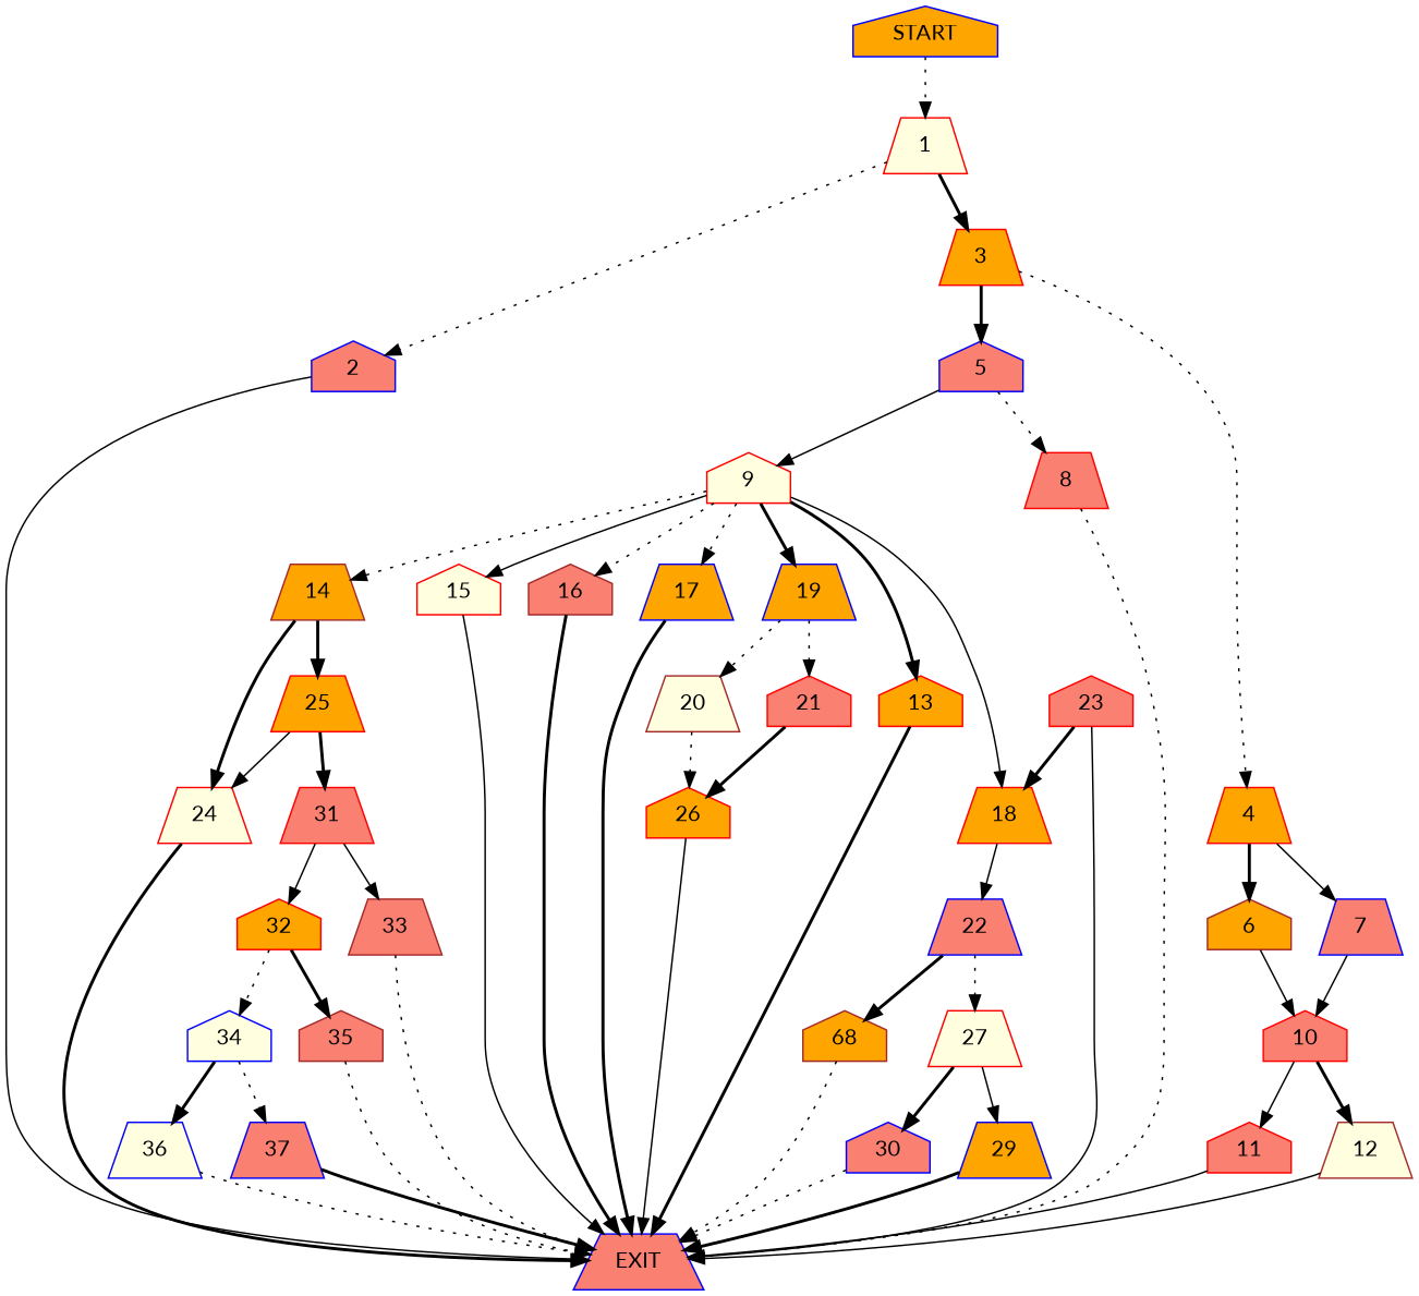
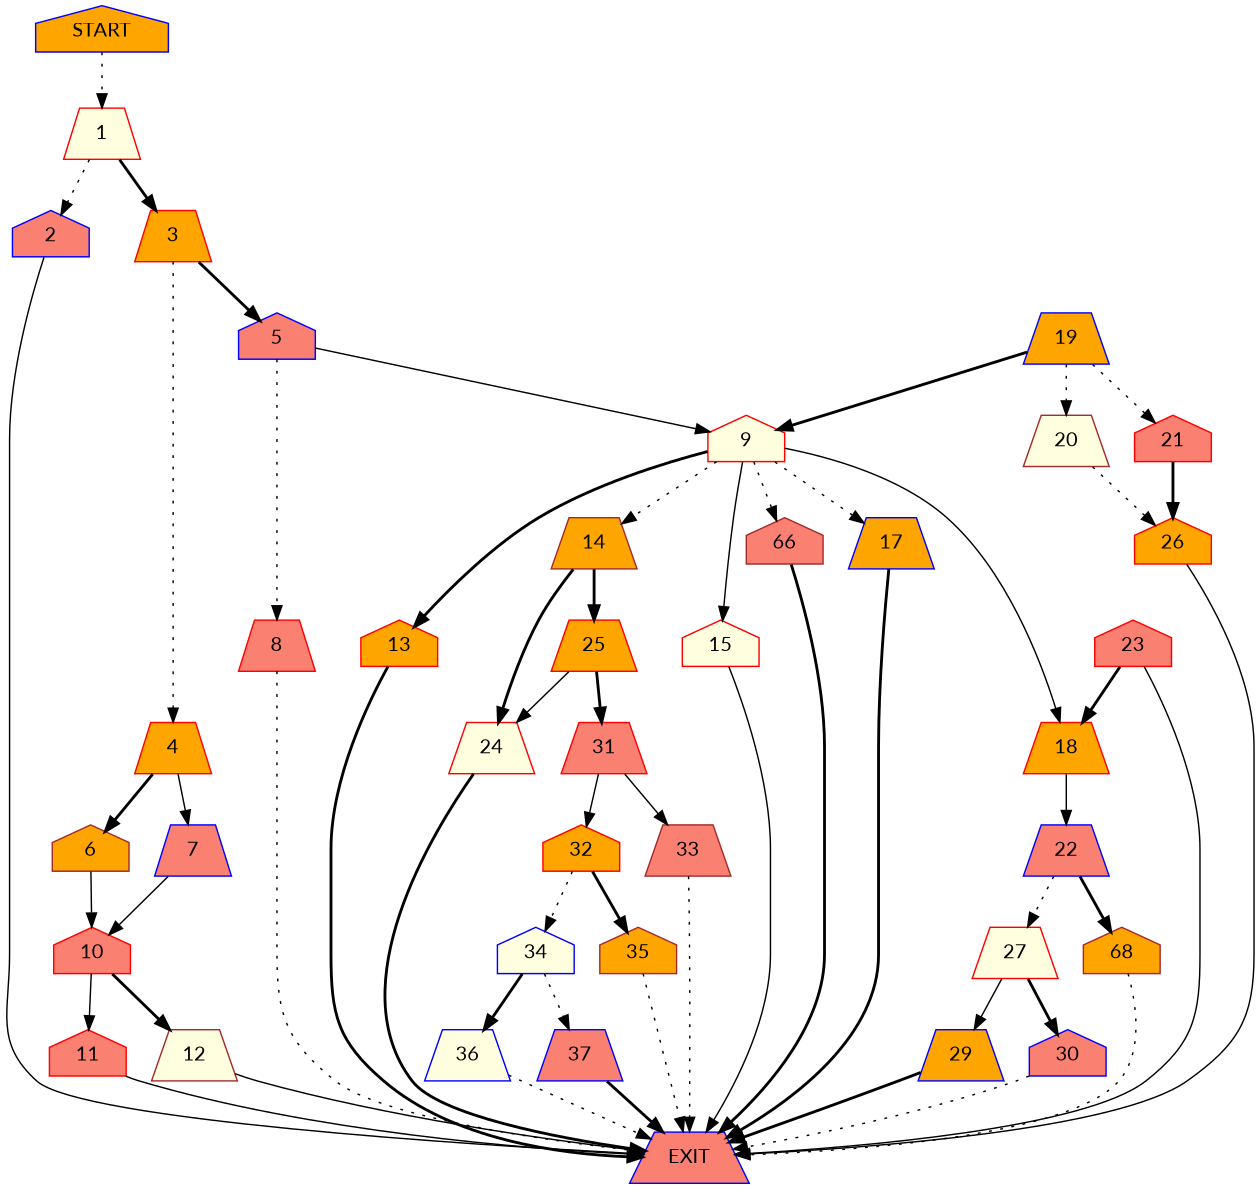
  digraph {
    fontname=Lato
    node [color=red fillcolor=orange fontname=Lato shape=trapezium style=filled]
    edge [fontname=Lato style=bold]
    n1 [color=blue label=START shape=house]
    1 [fillcolor=lightyellow]
    2 [color=blue fillcolor=salmon shape=house]
    3
    n5 [color=blue fillcolor=salmon label=EXIT]
    4
    5 [color=blue fillcolor=salmon shape=house]
    6 [color=brown shape=house]
    7 [color=blue fillcolor=salmon]
    8 [fillcolor=salmon]
    9 [fillcolor=lightyellow shape=house]
    10 [fillcolor=salmon shape=house]
    13 [shape=house]
    14 [color=brown]
    15 [fillcolor=lightyellow shape=house]
-   16 [color=brown fillcolor=salmon shape=house]
+   16 [color=brown fillcolor=salmon shape=house label=66]
    17 [color=blue]
    18
    19 [color=blue]
    11 [fillcolor=salmon shape=house]
    12 [color=brown fillcolor=lightyellow]
    24 [fillcolor=lightyellow]
    25
    22 [color=blue fillcolor=salmon]
    20 [color=brown fillcolor=lightyellow]
    21 [fillcolor=salmon shape=house]
    31 [fillcolor=salmon]
    27 [fillcolor=lightyellow]
    n29 [color=brown label=68 shape=house]
    23 [fillcolor=salmon shape=house]
    26 [shape=house]
    29 [color=blue]
    30 [color=blue fillcolor=salmon shape=house]
    32 [shape=house]
    33 [color=brown fillcolor=salmon]
    34 [color=blue fillcolor=lightyellow shape=house]
-   35 [color=brown fillcolor=salmon shape=house]
+   35 [color=brown shape=house]
    36 [color=blue fillcolor=lightyellow]
    37 [color=blue fillcolor=salmon]
    n1 -> 1 [style=dotted]
    1 -> 2 [style=dotted]
    1 -> 3
    2 -> n5 [style=solid]
    3 -> 4 [style=dotted]
    3 -> 5
    4 -> 6
    4 -> 7 [style=solid]
    5 -> 8 [style=dotted]
    5 -> 9 [style=solid]
    6 -> 10 [style=solid]
    7 -> 10 [style=solid]
    8 -> n5 [style=dotted]
    9 -> 13
    9 -> 14 [style=dotted]
    9 -> 15 [style=solid]
    9 -> 16 [style=dotted]
    9 -> 17 [style=dotted]
    9 -> 18 [style=solid]
-   9 -> 19
+   19 -> 9
    10 -> 11 [style=solid]
    10 -> 12
    13 -> n5
    14 -> 24
    14 -> 25
    15 -> n5 [style=solid]
    16 -> n5
    17 -> n5
    18 -> 22 [style=solid]
    19 -> 20 [style=dotted]
    19 -> 21 [style=dotted]
    11 -> n5 [style=solid]
    12 -> n5 [style=solid]
    24 -> n5
    25 -> 24 [style=solid]
    25 -> 31
    22 -> 27 [style=dotted]
    22 -> n29
    20 -> 26 [style=dotted]
    21 -> 26
    31 -> 32 [style=solid]
    31 -> 33 [style=solid]
    27 -> 29 [style=solid]
    27 -> 30
    n29 -> n5 [style=dotted]
    23 -> n5 [style=solid]
    23 -> 18
    26 -> n5 [style=solid]
    29 -> n5
    30 -> n5 [style=dotted]
    32 -> 34 [style=dotted]
    32 -> 35
    33 -> n5 [style=dotted]
    34 -> 36
    34 -> 37 [style=dotted]
    35 -> n5 [style=dotted]
    36 -> n5 [style=dotted]
    37 -> n5
  }
